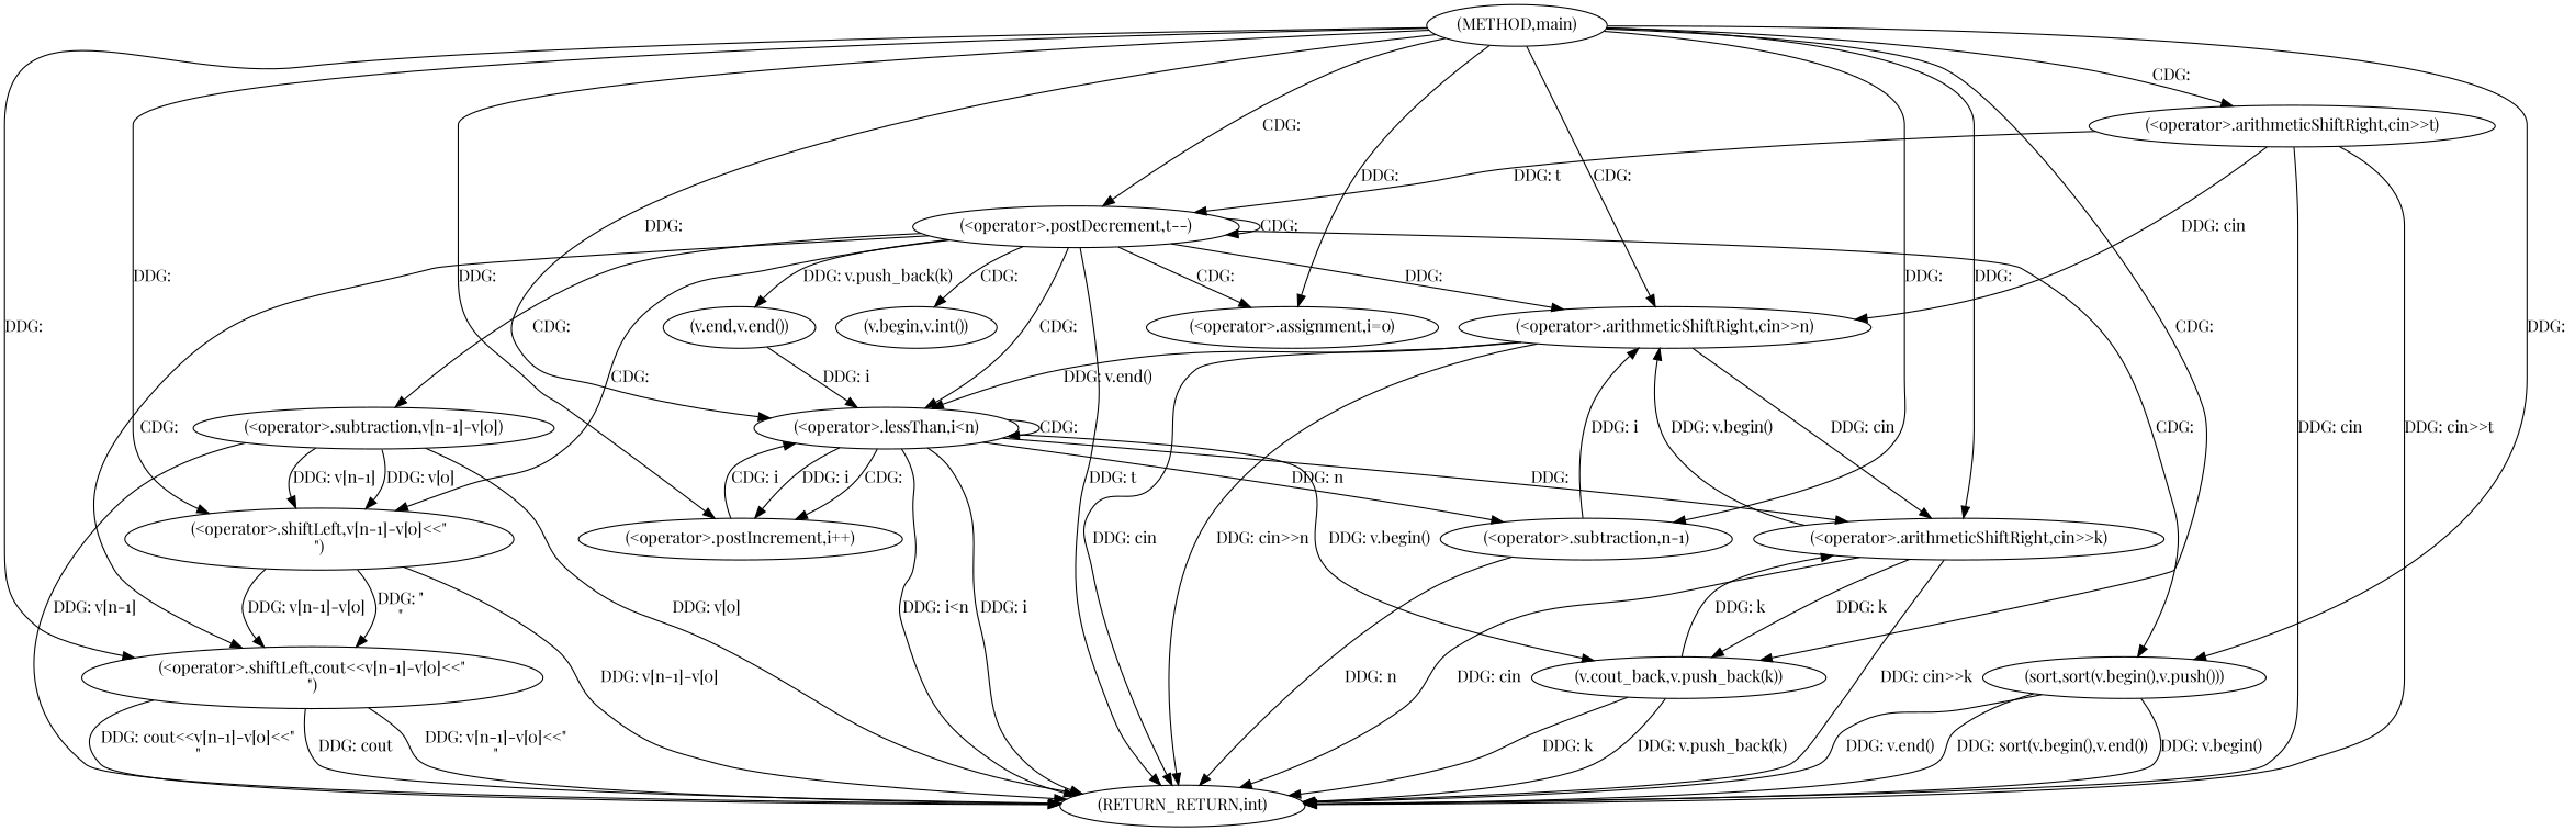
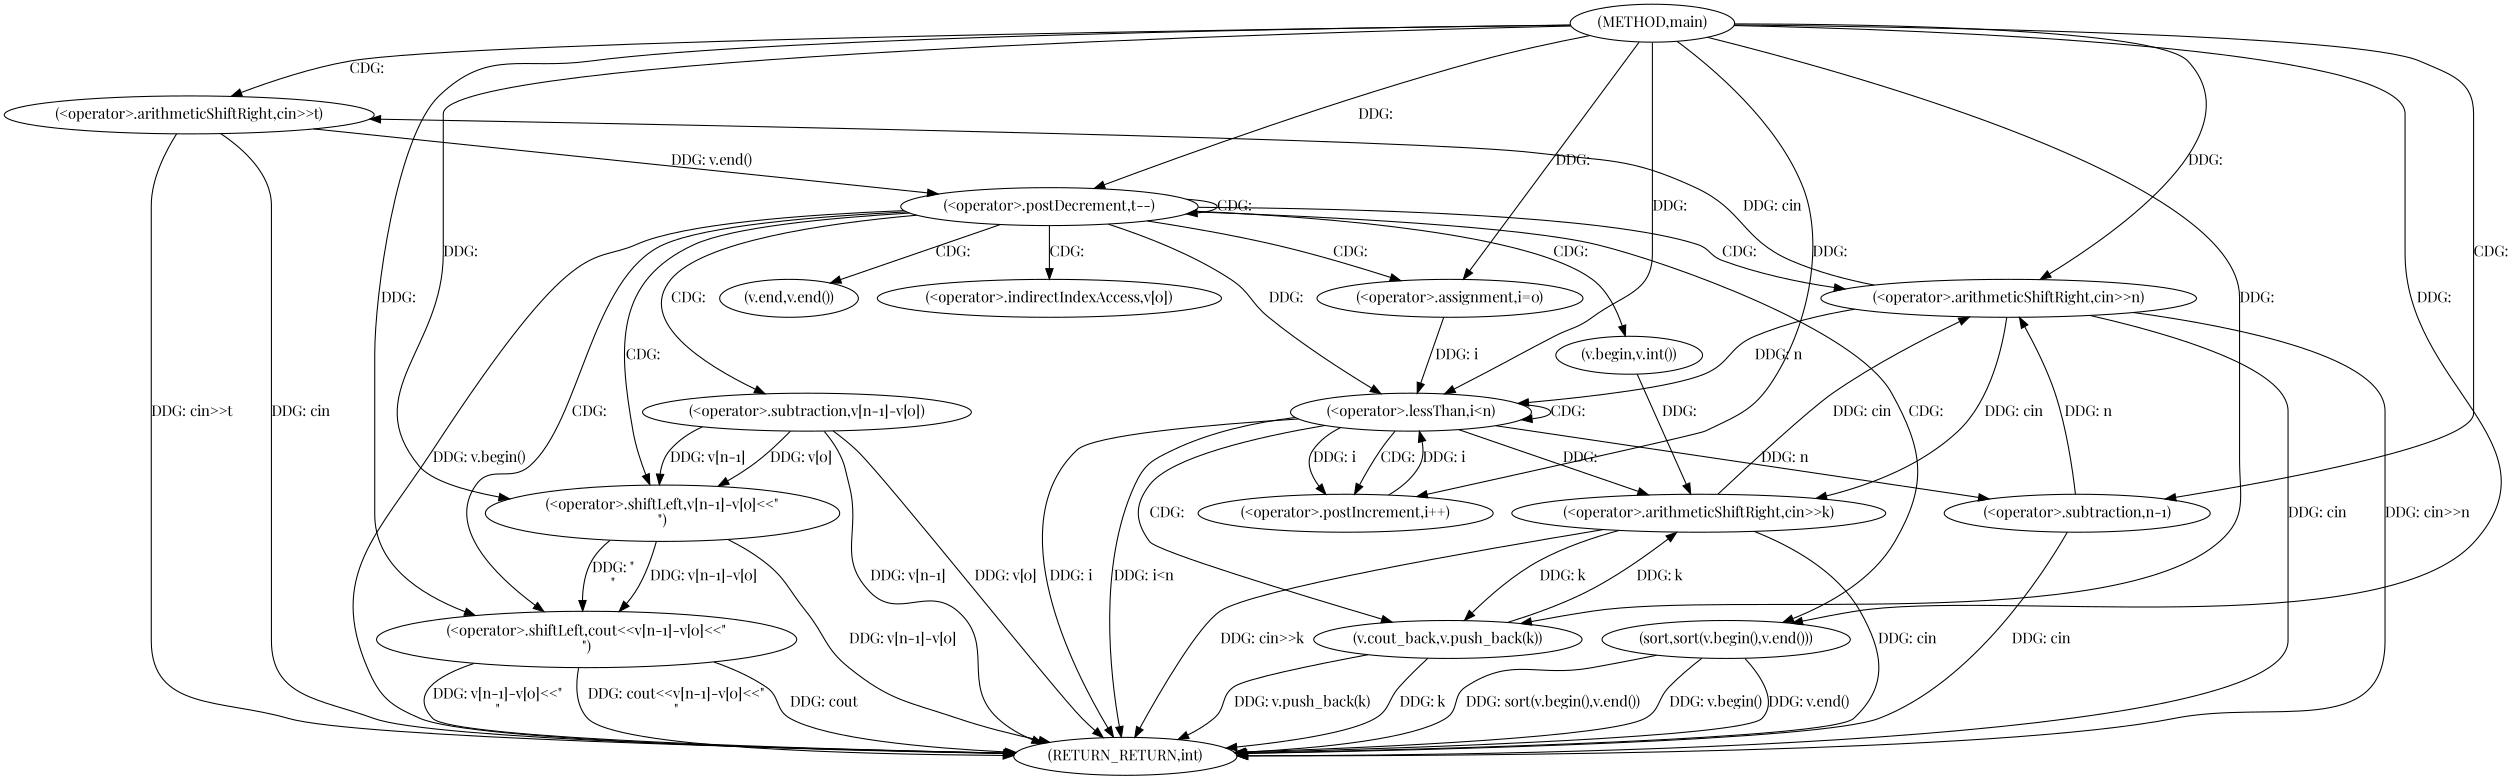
  digraph {
    fontname="Playfair Display"
    node [fontname="Playfair Display"]
    edge [fontname="Playfair Display"]
    n1 [label="(METHOD,main)"]
    n2 [label="(<operator>.arithmeticShiftRight,cin>>t)"]
    n3 [label="(<operator>.postDecrement,t--)"]
    n4 [label="(<operator>.arithmeticShiftRight,cin>>n)"]
-   n5 [label="(sort,sort(v.begin(),v.push()))"]
+   n5 [label="(sort,sort(v.begin(),v.end()))"]
    n6 [label="(<operator>.shiftLeft,cout<<v[n-1]-v[0]<<\"\n\")"]
    n7 [label="(<operator>.assignment,i=0)"]
    n8 [label="(<operator>.lessThan,i<n)"]
    n9 [label="(<operator>.postIncrement,i++)"]
    n10 [label="(<operator>.arithmeticShiftRight,cin>>k)"]
    n11 [label="(v.cout_back,v.push_back(k))"]
    n12 [label="(<operator>.shiftLeft,v[n-1]-v[0]<<\"\n\")"]
    n13 [label="(<operator>.subtraction,n-1)"]
    n14 [label="(RETURN_RETURN,int)"]
    n15 [label="(<operator>.subtraction,v[n-1]-v[0])"]
    n16 [label="(v.begin,v.int())"]
    n17 [label="(v.end,v.end())"]
+   n18 [label="(<operator>.indirectIndexAccess,v[0])"]
    n1 -> n2 [label="CDG: "]
-   n1 -> n3 [label="CDG: "]
-   n1 -> n4 [label="CDG: "]
+   n1 -> n3 [label="DDG: "]
+   n1 -> n4 [label="DDG: "]
    n1 -> n5 [label="DDG: "]
    n1 -> n6 [label="DDG: "]
    n1 -> n7 [label="DDG: "]
    n1 -> n8 [label="DDG: "]
    n1 -> n9 [label="DDG: "]
-   n1 -> n10 [label="DDG: "]
-   n1 -> n11 [label="CDG: "]
+   n16 -> n10 [label="DDG: "]
+   n1 -> n11 [label="DDG: "]
    n1 -> n12 [label="DDG: "]
-   n1 -> n13 [label="DDG: "]
-   n2 -> n3 [label="DDG: t"]
-   n2 -> n4 [label="DDG: cin"]
+   n1 -> n13 [label="CDG: "]
+   n2 -> n3 [label="DDG: v.end()"]
+   n4 -> n2 [label="DDG: cin"]
    n2 -> n14 [label="DDG: cin"]
    n2 -> n14 [label="DDG: cin>>t"]
    n3 -> n3 [label="CDG: "]
-   n3 -> n4 [label="DDG: "]
+   n3 -> n4 [label="CDG: "]
    n3 -> n5 [label="CDG: "]
    n3 -> n6 [label="CDG: "]
    n3 -> n7 [label="CDG: "]
-   n3 -> n8 [label="CDG: "]
+   n3 -> n8 [label="DDG: "]
    n3 -> n12 [label="CDG: "]
-   n3 -> n14 [label="DDG: t"]
+   n3 -> n14 [label="DDG: v.begin()"]
    n3 -> n15 [label="CDG: "]
    n3 -> n16 [label="CDG: "]
-   n3 -> n17 [label="DDG: v.push_back(k)"]
-   n4 -> n8 [label="DDG: v.end()"]
+   n3 -> n17 [label="CDG: "]
+   n3 -> n18 [label="CDG: "]
+   n4 -> n8 [label="DDG: n"]
    n4 -> n10 [label="DDG: cin"]
    n4 -> n14 [label="DDG: cin"]
    n4 -> n14 [label="DDG: cin>>n"]
    n5 -> n14 [label="DDG: v.begin()"]
    n5 -> n14 [label="DDG: v.end()"]
    n5 -> n14 [label="DDG: sort(v.begin(),v.end())"]
    n6 -> n14 [label="DDG: v[n-1]-v[0]<<\"\n\""]
    n6 -> n14 [label="DDG: cout<<v[n-1]-v[0]<<\"\n\""]
    n6 -> n14 [label="DDG: cout"]
-   n17 -> n8 [label="DDG: i"]
+   n7 -> n8 [label="DDG: i"]
    n8 -> n8 [label="CDG: "]
    n8 -> n9 [label="DDG: i"]
    n8 -> n9 [label="CDG: "]
    n8 -> n10 [label="DDG: "]
-   n8 -> n11 [label="DDG: v.begin()"]
+   n8 -> n11 [label="CDG: "]
    n8 -> n13 [label="DDG: n"]
    n8 -> n14 [label="DDG: i"]
    n8 -> n14 [label="DDG: i<n"]
-   n9 -> n8 [label="CDG: i"]
-   n10 -> n4 [label="DDG: v.begin()"]
+   n9 -> n8 [label="DDG: i"]
+   n10 -> n4 [label="DDG: cin"]
    n10 -> n11 [label="DDG: k"]
    n10 -> n14 [label="DDG: cin"]
    n10 -> n14 [label="DDG: cin>>k"]
    n11 -> n10 [label="DDG: k"]
    n11 -> n14 [label="DDG: k"]
    n11 -> n14 [label="DDG: v.push_back(k)"]
    n12 -> n6 [label="DDG: \"\n\""]
    n12 -> n6 [label="DDG: v[n-1]-v[0]"]
    n12 -> n14 [label="DDG: v[n-1]-v[0]"]
-   n13 -> n4 [label="DDG: i"]
-   n13 -> n14 [label="DDG: n"]
+   n13 -> n4 [label="DDG: n"]
+   n13 -> n14 [label="DDG: cin"]
    n15 -> n12 [label="DDG: v[0]"]
    n15 -> n12 [label="DDG: v[n-1]"]
    n15 -> n14 [label="DDG: v[n-1]"]
    n15 -> n14 [label="DDG: v[0]"]
  }
